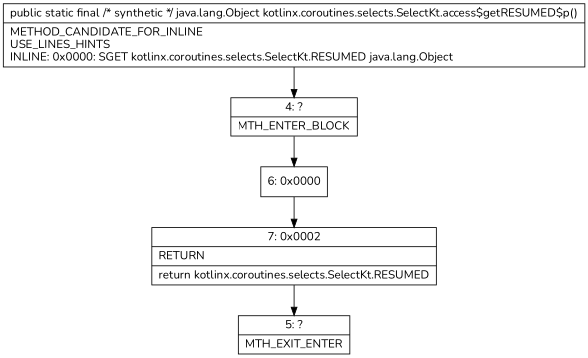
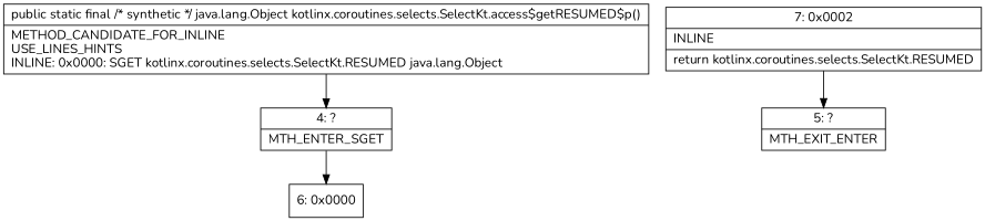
  digraph {
    fontname=Nunito
    node [fontname=Nunito shape=record]
    edge [fontname=Nunito]
-   n1 [label="{4\:\ ?|MTH_ENTER_BLOCK\l}"]
+   n1 [label="{4\:\ ?|MTH_ENTER_SGET\l}"]
    n2 [label="{6\:\ 0x0000}"]
-   n3 [label="{7\:\ 0x0002|RETURN\l|return kotlinx.coroutines.selects.SelectKt.RESUMED\l}"]
+   n3 [label="{7\:\ 0x0002|INLINE\l|return kotlinx.coroutines.selects.SelectKt.RESUMED\l}"]
    n4 [label="{5\:\ ?|MTH_EXIT_ENTER\l}"]
    n5 [label="{public static final \/* synthetic *\/ java.lang.Object kotlinx.coroutines.selects.SelectKt.access$getRESUMED$p()  | METHOD_CANDIDATE_FOR_INLINE\lUSE_LINES_HINTS\lINLINE: 0x0000: SGET   kotlinx.coroutines.selects.SelectKt.RESUMED java.lang.Object\l}"]
    n1 -> n2
-   n2 -> n3
    n3 -> n4
    n5 -> n1
  }
